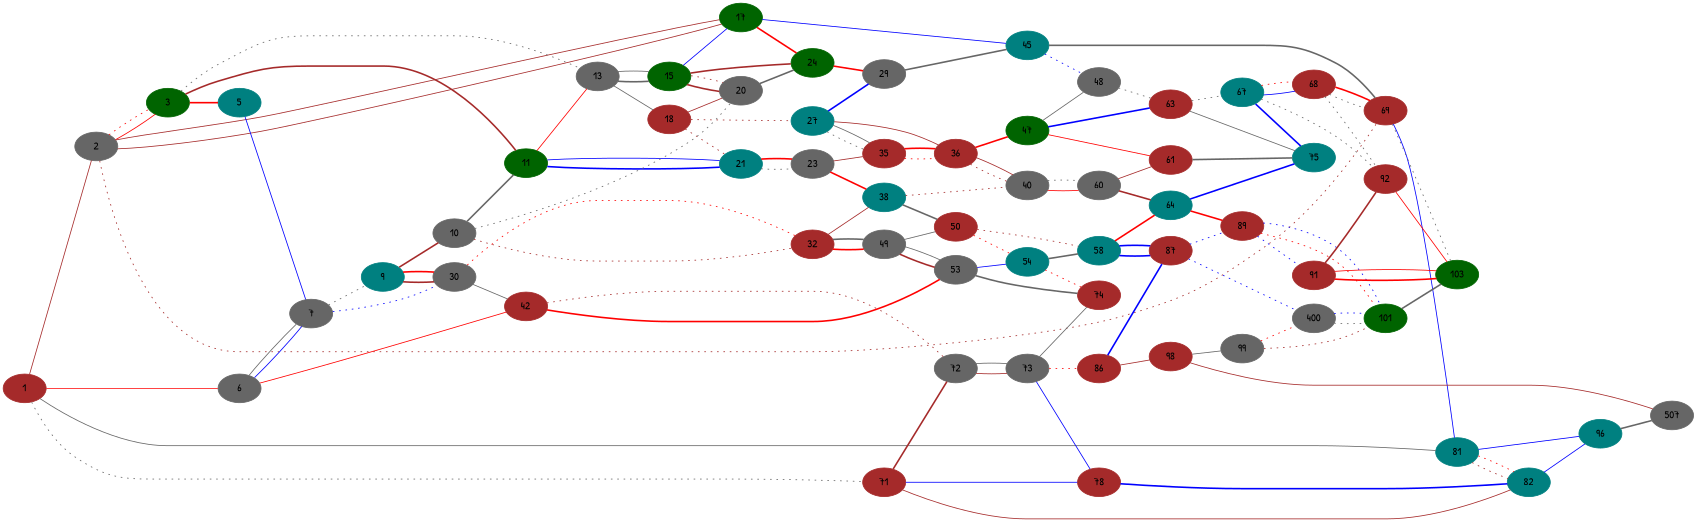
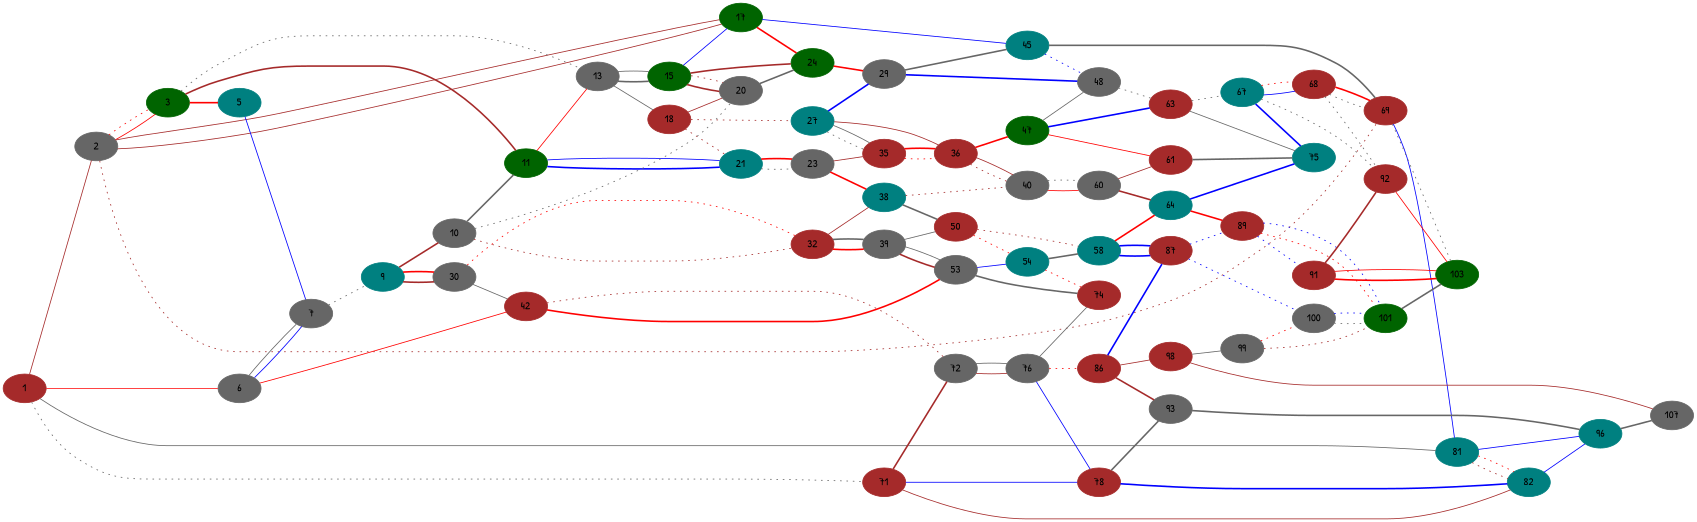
  graph {
    fontname="Patrick Hand"
    rankdir=LR
    node [color=brown fontname="Patrick Hand" style=filled]
    edge [color=gray40 fontname="Patrick Hand" style=bold]
    1 [super="+43"]
    2 [color=gray40]
    6 [color=gray40 super="+41"]
    71 [super="+77"]
    81 [color=teal]
    3 [color=darkgreen super="+4"]
    17 [color=darkgreen super="+26"]
    69 [super="+76"]
    7 [color=gray40 super="+8"]
    42 [super="+52"]
    72 [color=gray40]
    78 [super="+79"]
    82 [color=teal super="+95"]
    96 [color=teal super="+106"]
    5 [color=teal]
    11 [color=darkgreen super="+12"]
    13 [color=gray40 super="+14"]
    24 [color=darkgreen super="+25"]
    45 [color=teal super="+46"]
    103 [color=darkgreen super="+109"]
    21 [color=teal]
    15 [color=darkgreen super="+16"]
    18 [super="+19"]
    9 [color=teal]
    30 [color=gray40 super="+31"]
    53 [color=gray40 super="+55"]
    10 [color=gray40 super="+22"]
    32 [super="+33"]
    20 [color=gray40]
    23 [color=gray40 super="+34"]
    35
    38 [color=teal super="+39"]
-   49 [color=gray40]
+   49 [color=gray40 label=39]
    27 [color=teal super="+28"]
    29 [color=gray40 super="+44"]
    48 [color=gray40 super="+56"]
    36 [super="+37"]
    40 [color=gray40]
    50 [super="+51"]
    47 [color=darkgreen super="+62"]
    63 [super="+66"]
    60 [color=gray40 super="+65"]
    61 [super="+70"]
    54 [color=teal super="+57"]
    58 [color=teal super="+59"]
    64 [color=teal super="+83"]
    74
-   73 [color=gray40 super="+80"]
+   73 [color=gray40 super="+80" label=76]
    75 [color=teal super="+84"]
    67 [color=teal super="+85"]
    87 [super="+88"]
    89 [super="+90"]
-   100 [color=gray40 label=400]
+   100 [color=gray40]
    68
    92 [super="+104"]
    91
    101 [color=darkgreen super="+102"]
+   93 [color=gray40 super="+97"]
    86 [super="+94"]
    98 [super="+108"]
-   107 [color=gray40 label=507]
+   107 [color=gray40]
    99 [color=gray40 super="+105"]
    1 -- 2 [color=brown style=solid]
    1 -- 6 [color=red style=solid weight=2]
    1 -- 71 [style=dotted]
    1 -- 81 [style=solid]
    2 -- 3 [color=red style=solid]
    2 -- 3 [color=red style=dotted]
    2 -- 17 [color=brown style=solid]
    2 -- 17 [color=brown style=solid]
    2 -- 69 [color=brown style=dotted]
    6 -- 7 [color=blue style=solid]
    6 -- 7 [style=solid]
    6 -- 42 [color=red style=solid]
    71 -- 72 [color=brown]
    71 -- 78 [color=blue style=solid]
    71 -- 82 [color=brown style=solid]
    81 -- 82 [color=brown style=dotted]
    81 -- 82 [color=red style=dotted]
    81 -- 96 [color=blue style=solid]
    3 -- 5 [color=red]
    3 -- 11 [color=brown]
    3 -- 13 [style=dotted]
    17 -- 24 [color=red]
    17 -- 45 [color=blue style=solid]
    69 -- 81 [color=blue style=solid]
    69 -- 103 [style=dotted]
    7 -- 9 [style=dotted]
-   7 -- 30 [color=blue style=dotted]
    42 -- 72 [color=brown style=dotted]
    42 -- 53 [color=red]
    72 -- 73 [color=brown style=solid]
    72 -- 73 [style=solid]
    78 -- 82 [color=blue]
+   78 -- 93
    82 -- 96 [color=blue style=solid]
    96 -- 107
    5 -- 7 [color=blue style=solid]
    11 -- 13 [color=red style=solid]
    11 -- 21 [color=blue]
    11 -- 21 [color=blue style=solid]
    13 -- 15
    13 -- 15 [style=solid]
    13 -- 18 [style=solid]
    24 -- 29 [color=red]
    45 -- 69
    45 -- 48 [color=blue style=dotted]
    21 -- 23 [style=dotted]
    21 -- 23 [color=red]
    15 -- 17 [color=blue style=solid]
    15 -- 24 [color=brown]
    15 -- 20 [color=brown]
    15 -- 20 [color=brown style=dotted]
    18 -- 21 [color=brown style=dotted]
    18 -- 20 [color=brown style=solid]
    18 -- 27 [color=brown style=dotted]
    9 -- 30 [color=brown]
    9 -- 30 [color=red]
    9 -- 10 [color=brown]
    30 -- 42 [style=solid]
    30 -- 32 [color=red style=dotted]
    53 -- 54 [color=blue style=solid]
    53 -- 74
    10 -- 11
    10 -- 32 [color=brown style=dotted]
    10 -- 20 [style=dotted]
    32 -- 38 [color=brown style=solid]
    32 -- 49 [color=red]
    32 -- 49
    20 -- 24
    23 -- 35 [color=brown style=solid]
    23 -- 38 [color=red]
    35 -- 36 [color=red style=dotted]
    35 -- 36 [color=red]
    38 -- 40 [color=brown style=dotted]
    38 -- 50
    49 -- 53 [color=brown]
    49 -- 53 [style=solid]
    49 -- 50 [style=solid]
    27 -- 35 [style=dotted]
    27 -- 35 [style=solid]
    27 -- 29 [color=blue]
    27 -- 36 [color=brown style=solid]
    29 -- 45
+   29 -- 48 [color=blue]
    48 -- 63 [style=dotted]
    36 -- 40 [color=brown style=dotted]
    36 -- 40 [color=brown style=solid]
    36 -- 47 [color=red]
    40 -- 60 [color=red style=solid]
    40 -- 60 [style=dotted]
    50 -- 54 [color=red style=dotted]
    50 -- 58 [color=brown style=dotted]
    47 -- 48 [style=solid]
    47 -- 63 [color=blue]
    47 -- 61 [color=red style=solid]
    63 -- 75 [style=solid]
    63 -- 67 [style=dotted]
    60 -- 61 [color=brown style=solid weight=2]
    60 -- 64 [color=brown]
    61 -- 75
    54 -- 58
    54 -- 74 [color=red style=dotted]
    58 -- 64 [color=red]
    58 -- 87 [color=blue]
    58 -- 87 [color=blue]
    64 -- 75 [color=blue]
    64 -- 89 [color=red]
    73 -- 78 [color=blue style=solid]
    73 -- 74 [style=solid]
    73 -- 86 [color=red style=dotted]
    67 -- 75 [color=blue]
    67 -- 68 [color=blue style=solid]
    67 -- 68 [color=red style=dotted]
    67 -- 92 [style=dotted]
    87 -- 89 [color=blue style=dotted]
    87 -- 100 [color=blue style=dotted]
    89 -- 91 [color=blue style=dotted]
    89 -- 101 [color=red style=dotted]
    89 -- 101 [color=blue style=dotted]
    100 -- 101 [style=dotted]
    100 -- 101 [color=blue style=dotted]
    68 -- 69 [style=dotted]
    68 -- 69 [color=red]
    68 -- 92 [style=dotted]
    92 -- 103 [color=red style=solid]
    91 -- 103 [color=red]
    91 -- 103 [color=red style=solid]
    91 -- 92 [color=brown]
    101 -- 103
+   93 -- 96
    86 -- 87 [color=blue]
+   86 -- 93 [color=brown]
    86 -- 98 [color=brown style=solid]
    98 -- 107 [color=brown style=solid]
    98 -- 99 [style=solid weight=2]
    99 -- 100 [color=red style=dotted]
    99 -- 101 [color=brown style=dotted]
  }
